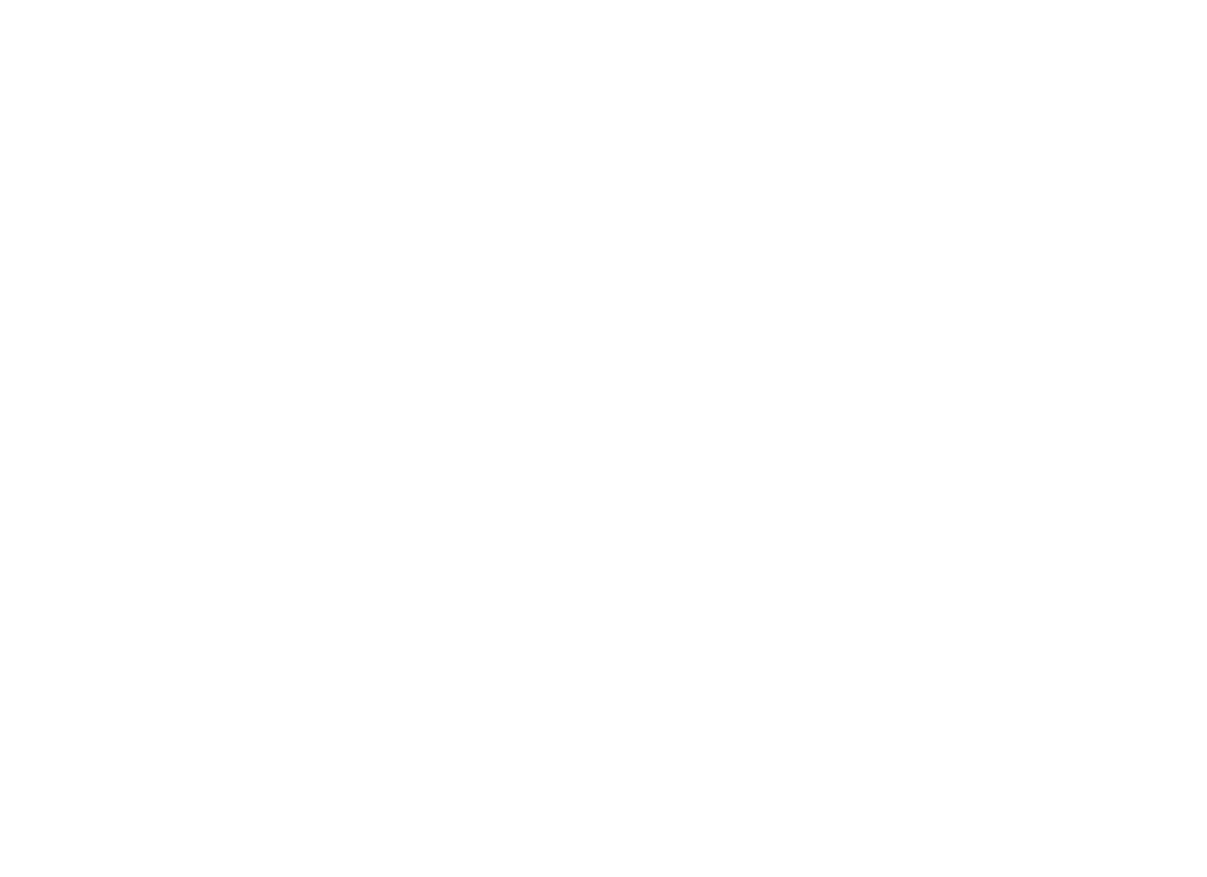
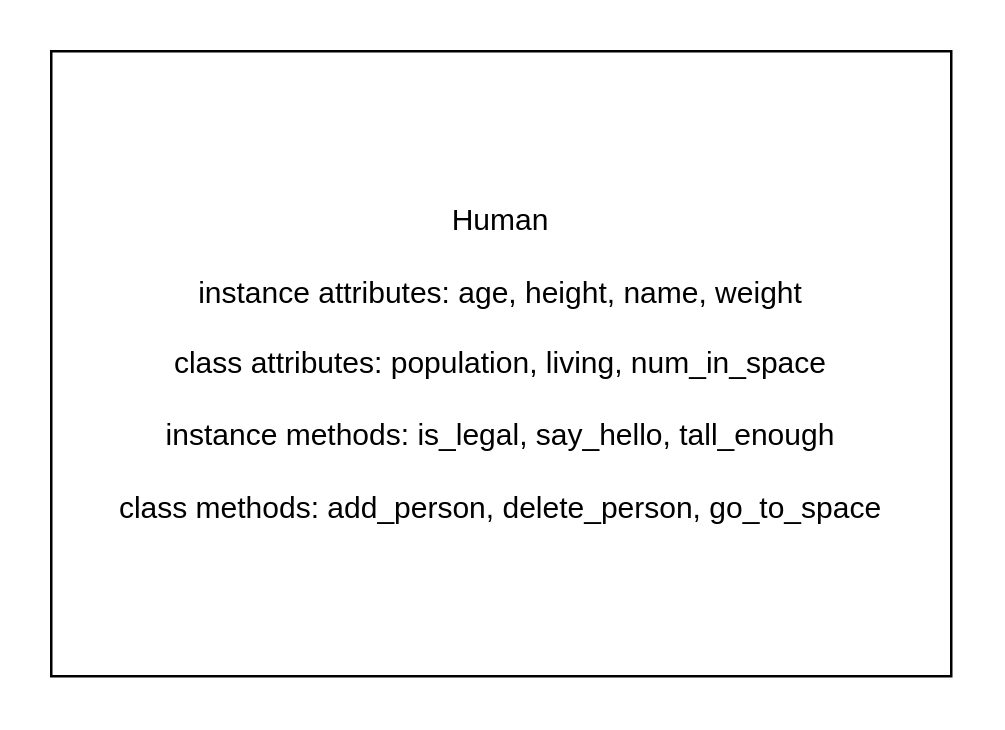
  <mxCell id="0" />
  <mxCell id="1" parent="0" />
+ <mxCell id="2" value="Human&lt;br&gt;&lt;br&gt;instance attributes: age, height, name, weight&lt;br&gt;&lt;br&gt;class attributes: population, living, num_in_space&lt;br&gt;&lt;br&gt;instance methods: is_legal, say_hello, tall_enough&lt;br&gt;&lt;br&gt;class methods: add_person, delete_person, go_to_space" style="whiteSpace=wrap;html=1;" parent="1" vertex="1"><mxGeometry x="20" y="20" width="360" height="250" as="geometry" /></mxCell>
